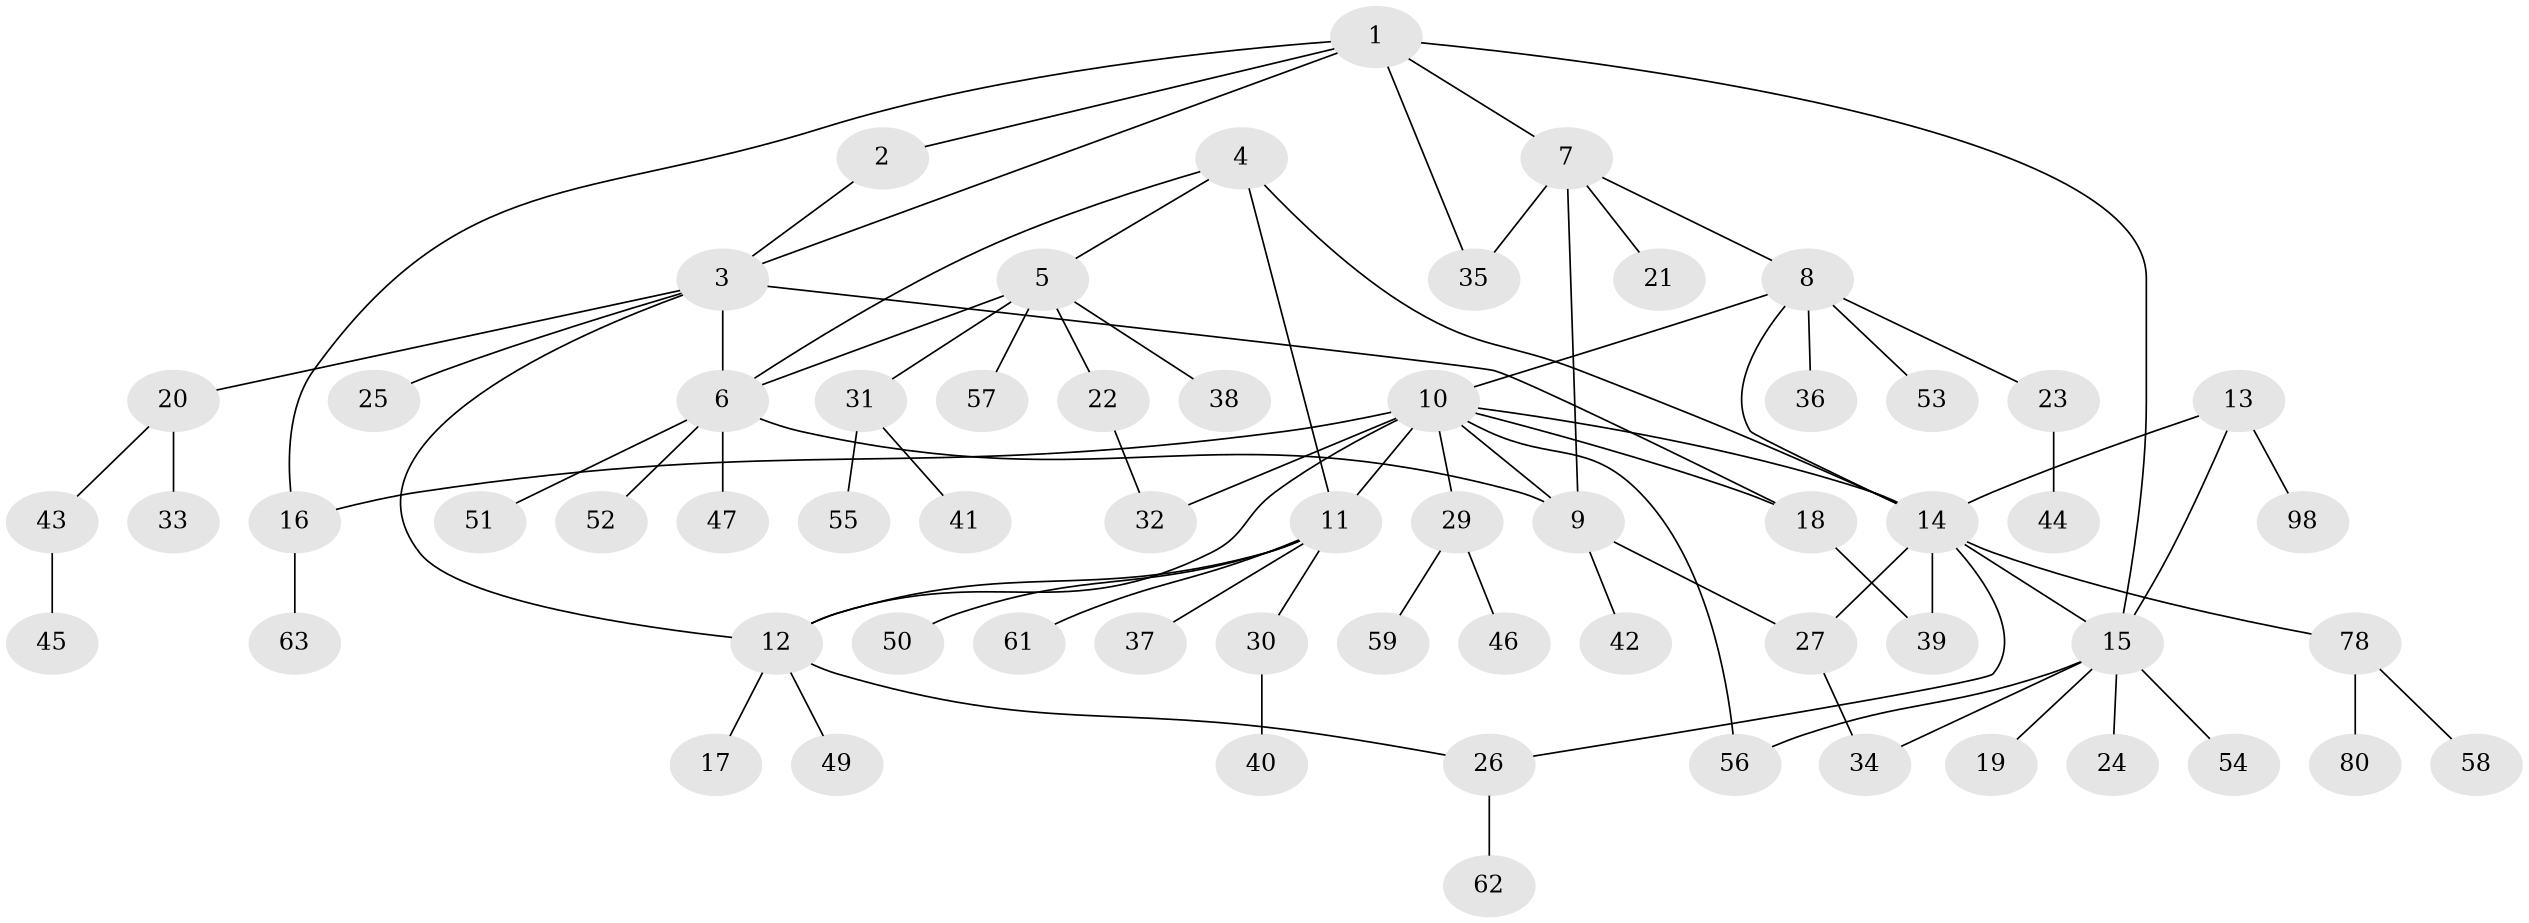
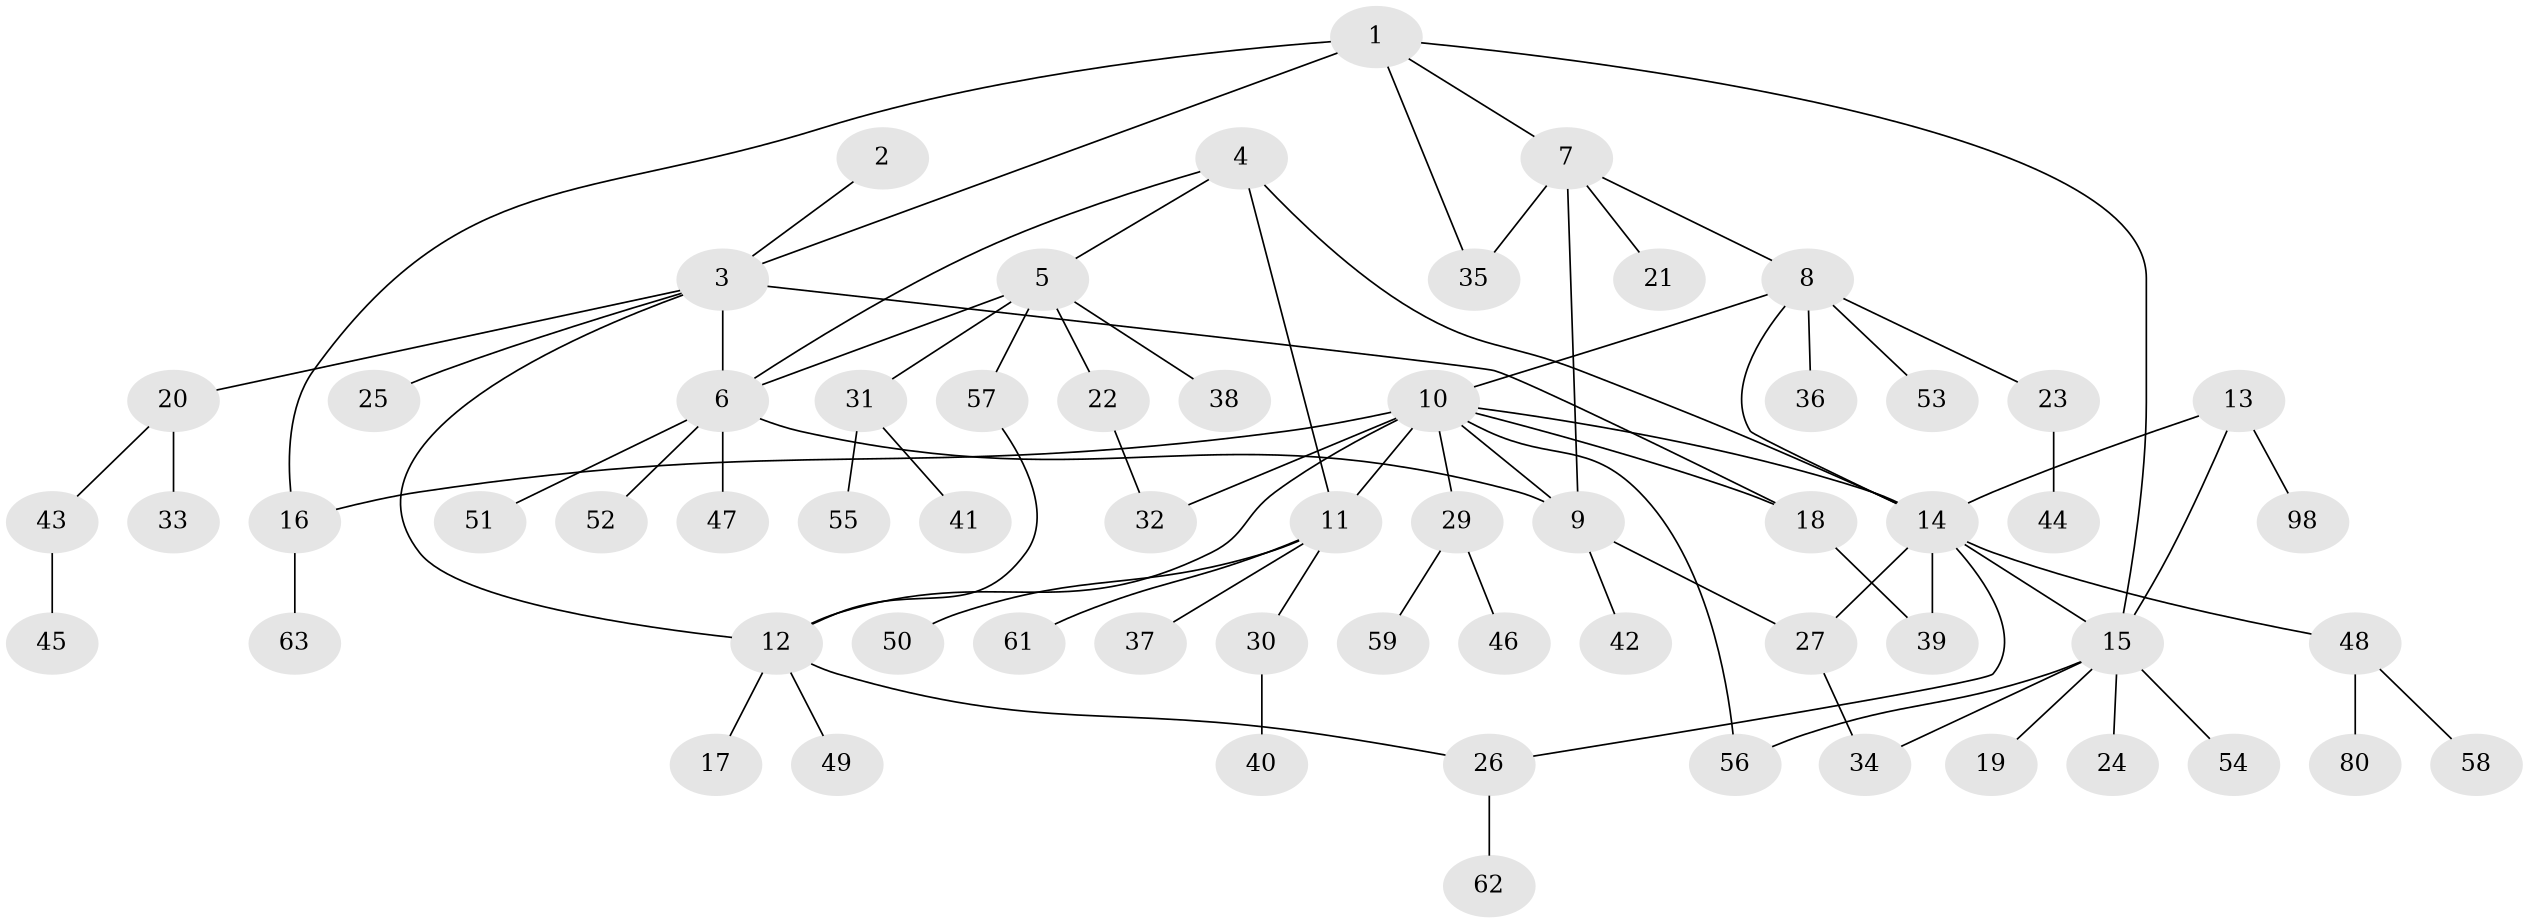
  graph {
    node [color=gray90 style=filled]
    1
    2
    3
    7
    15
    16
    35
    6
    12
    18
    20
    25
    9
    8
    21
    56
    19
    24
    34
    54
    63
    47
    51
    52
    17
    26
    49
    39
    33
    43
    4
    5
    11
    14
    22
    31
    38
    57
    30
    37
    50
    61
    27
-   48 [label=78]
+   48
    32
    41
    55
    42
    10
    23
    36
    53
    29
    44
    46
    59
    40
    62
    13
    n60 [label=98]
    58
    n62 [label=80]
    45
-   1 -- 2
    1 -- 3
    1 -- 7
    1 -- 15
    1 -- 16
    1 -- 35
    2 -- 3
    3 -- 6
    3 -- 12
    3 -- 18
    3 -- 20
    3 -- 25
    7 -- 35
    7 -- 9
    7 -- 8
    7 -- 21
    15 -- 56
    15 -- 19
    15 -- 24
    15 -- 34
    15 -- 54
    16 -- 63
    6 -- 9
    6 -- 47
    6 -- 51
    6 -- 52
    12 -- 17
    12 -- 26
    12 -- 49
    18 -- 39
    20 -- 33
    20 -- 43
    9 -- 27
    9 -- 42
    8 -- 14
    8 -- 10
    8 -- 23
    8 -- 36
    8 -- 53
    26 -- 62
    43 -- 45
    4 -- 6
    4 -- 5
    4 -- 11
    4 -- 14
    5 -- 6
    5 -- 22
    5 -- 31
    5 -- 38
    5 -- 57
-   11 -- 12
+   57 -- 12
    11 -- 30
    11 -- 37
    11 -- 50
    11 -- 61
    14 -- 15
    14 -- 26
    14 -- 39
    14 -- 27
    14 -- 48
    22 -- 32
    31 -- 41
    31 -- 55
    30 -- 40
    27 -- 34
    48 -- 58
    48 -- n62
    10 -- 16
    10 -- 12
    10 -- 18
    10 -- 9
    10 -- 56
    10 -- 11
    10 -- 14
    10 -- 32
    10 -- 29
    23 -- 44
    29 -- 46
    29 -- 59
    13 -- 15
    13 -- 14
    13 -- n60
  }
